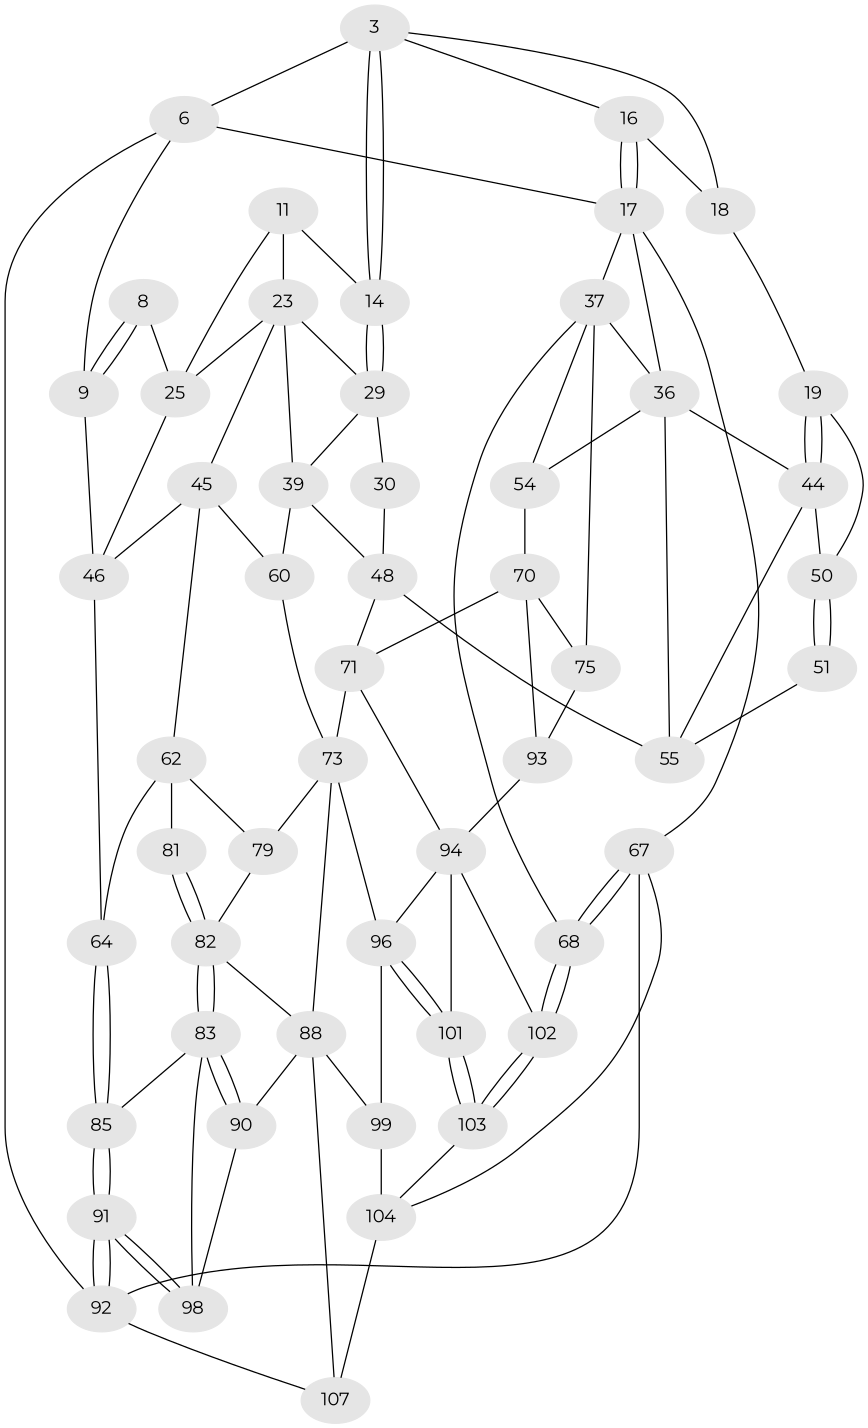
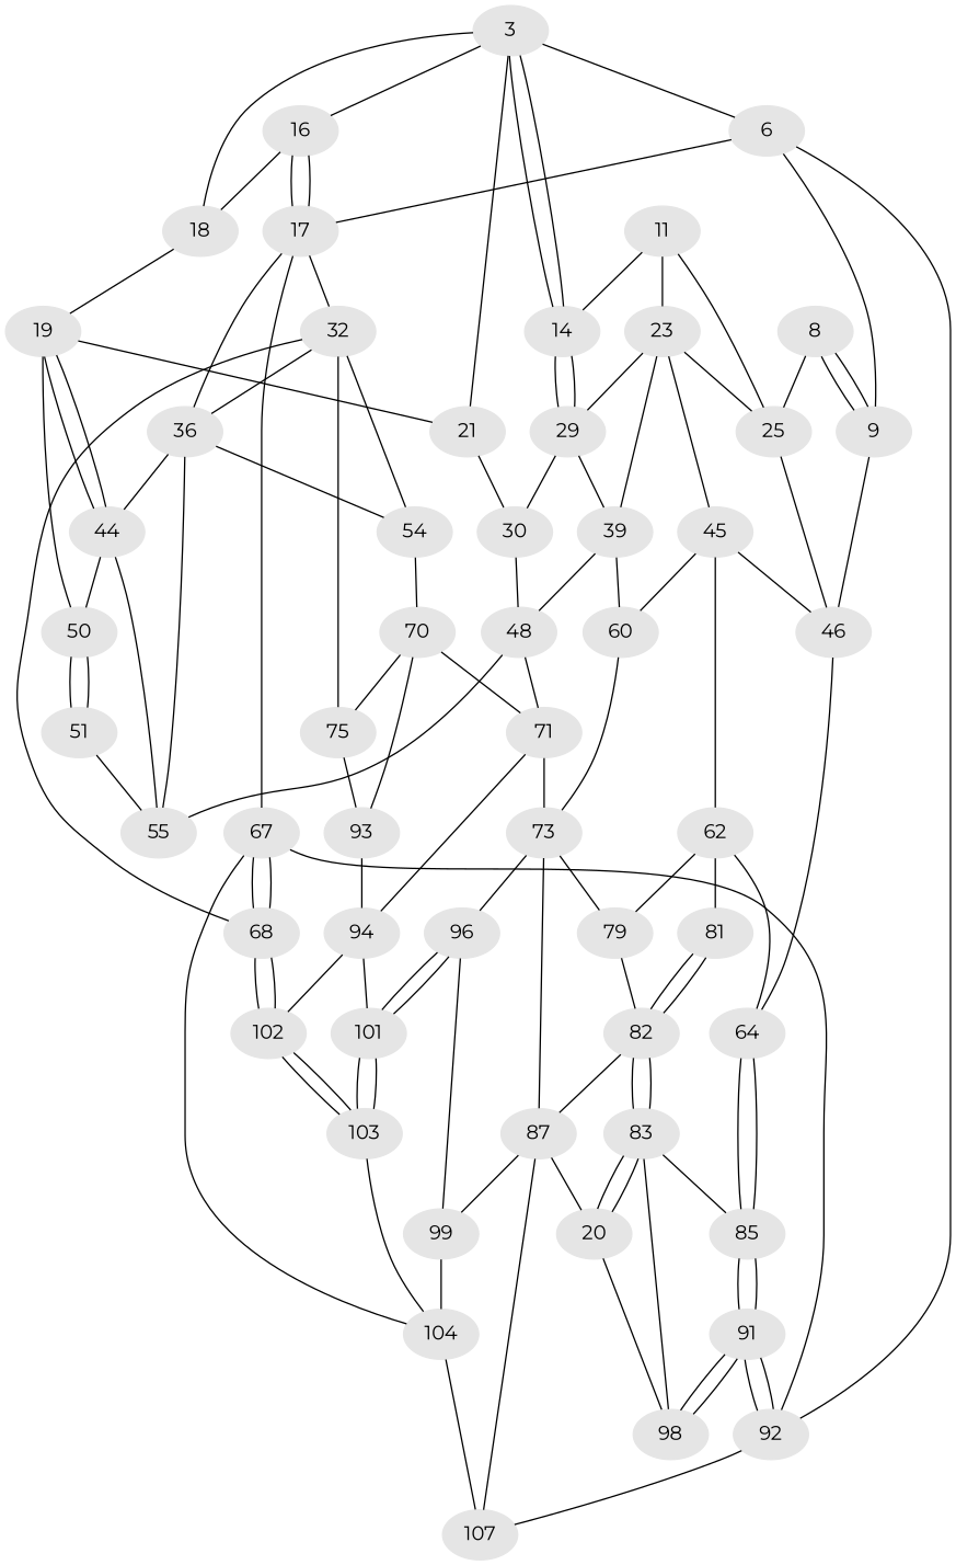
  graph {
    fontname=Montserrat
    node [color=gray90 fontname=Montserrat style=filled]
    edge [fontname=Montserrat]
    3 [super="+4"]
    6 [super="+10"]
    14
    16 [super="+22"]
    18
+   21
    8
    9
    25 [super="+26"]
    11 [super="+13+12"]
    23 [super="+27"]
    17 [super="+34"]
    92
    29 [super="+31"]
    19 [super="+20"]
    30 [super="+47"]
    46 [super="+53"]
-   32 [super="+33+37" label=37]
+   32 [super="+33+37"]
    36 [super="+38"]
    67
    107 [super="+108"]
    64
    39 [super="+49"]
    45 [super="+61"]
    54 [super="+59"]
    68
    75 [super="+77"]
    44 [super="+52"]
    55 [super="+56"]
    104 [super="+109+105"]
    50
    51
    48 [super="+66"]
    60
    62 [super="+80+63"]
    71 [super="+72"]
    70 [super="+76"]
    102
    93
    73 [super="+74"]
    79
    81
    85
    94 [super="+95+100"]
-   87 [super="+88" label=88]
+   87 [super="+88"]
    96 [super="+97"]
    82 [super="+86"]
    91
    103
    101
-   90
+   90 [label=20]
    99
    83 [super="+84"]
    98
    3 -- 6
    3 -- 14
    3 -- 14
    3 -- 16
    3 -- 18
+   3 -- 21
    6 -- 9
    6 -- 17
    6 -- 92
    14 -- 29
    14 -- 29
    16 -- 18
    16 -- 17 [weight=2]
    16 -- 17
    18 -- 19
+   21 -- 30
    8 -- 9
    8 -- 9
    8 -- 25
    9 -- 46
    25 -- 46
    11 -- 14
    11 -- 25
    11 -- 23 [weight=2]
    23 -- 25
    23 -- 29
    23 -- 39
    23 -- 45
    17 -- 32
    17 -- 36 [weight=2]
    17 -- 67
    92 -- 107
    29 -- 30
    29 -- 39
+   19 -- 21
    19 -- 44
    19 -- 44
    19 -- 50
    30 -- 48
    46 -- 64
    32 -- 36
    32 -- 54
    32 -- 68
    32 -- 75 [weight=2]
    36 -- 54
    36 -- 44
    36 -- 55
    67 -- 92
    67 -- 68
    67 -- 68
    67 -- 104
    64 -- 85
    64 -- 85
    39 -- 48
    39 -- 60
    45 -- 46
    45 -- 60
    45 -- 62
    54 -- 70
    68 -- 102
    68 -- 102
    75 -- 93
    44 -- 55
    44 -- 50
    104 -- 107 [weight=2]
    50 -- 51
    50 -- 51
    51 -- 55
    48 -- 55
    48 -- 71
    60 -- 73
    62 -- 64
    62 -- 79
    62 -- 81 [weight=2]
    71 -- 73
    71 -- 94
    70 -- 75
    70 -- 71
    70 -- 93
    102 -- 103
    102 -- 103
    93 -- 94
    73 -- 79
    73 -- 87
    73 -- 96
    79 -- 82
    81 -- 82
    81 -- 82
    85 -- 91
    85 -- 91
    94 -- 102
-   94 -- 96
    94 -- 101
    87 -- 107
    87 -- 90
    87 -- 99
    96 -- 101
    96 -- 101
    96 -- 99
    82 -- 87
    82 -- 83
    82 -- 83
    91 -- 92
    91 -- 92
    91 -- 98
    91 -- 98
    103 -- 104
    101 -- 103
    101 -- 103
    90 -- 98
    99 -- 104
    83 -- 85
    83 -- 90
    83 -- 90
    83 -- 98
  }
